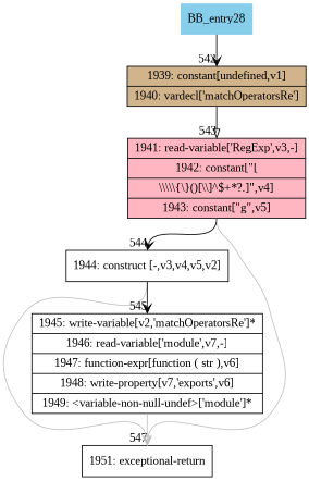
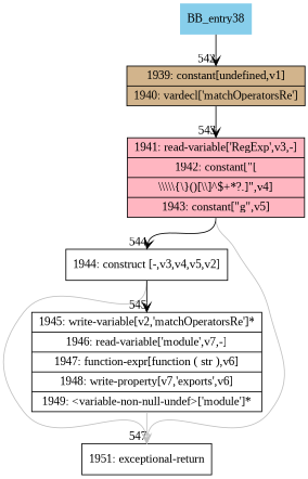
  digraph {
    fontname="Liberation Serif"
    rankdir=TD
    node [fillcolor=white fontname="Liberation Serif" shape=record style=filled]
    edge [arrowhead=vee fontname="Liberation Serif" headport=n tailport=s]
-   BB_entry38 [fillcolor=skyblue shape=none label=BB_entry28]
+   BB_entry38 [fillcolor=skyblue shape=none]
    n2 [fillcolor=tan label="{1939: constant[undefined,v1]|1940: vardecl['matchOperatorsRe']}"]
    n3 [fillcolor=lightpink label="{1941: read-variable['RegExp',v3,-]|1942: constant[\"[|\\\\\\\\\\\{\\\}()[\\\\]^$+*?.]\",v4]|1943: constant[\"g\",v5]}"]
    n4 [label="{1944: construct [-,v3,v4,v5,v2]}"]
    n5 [label="{1951: exceptional-return}"]
    n6 [label="{1945: write-variable[v2,'matchOperatorsRe']*|1946: read-variable['module',v7,-]|1947: function-expr[function ( str ),v6]|1948: write-property[v7,'exports',v6]|1949: \<variable-non-null-undef\>['module']*}"]
    BB_entry38 -> n2 [headlabel="    542"]
-   n2 -> n3 [arrowhead=onormal headlabel="      543"]
+   n2 -> n3 [headlabel="      543"]
    n3 -> n4 [headlabel="      544"]
    n3 -> n5 [arrowhead=onormal color=gray headlabel="      547"]
    n4 -> n5 [arrowhead=onormal color=gray]
    n4 -> n6 [headlabel="      545"]
    n6 -> n5 [color=gray]
  }
